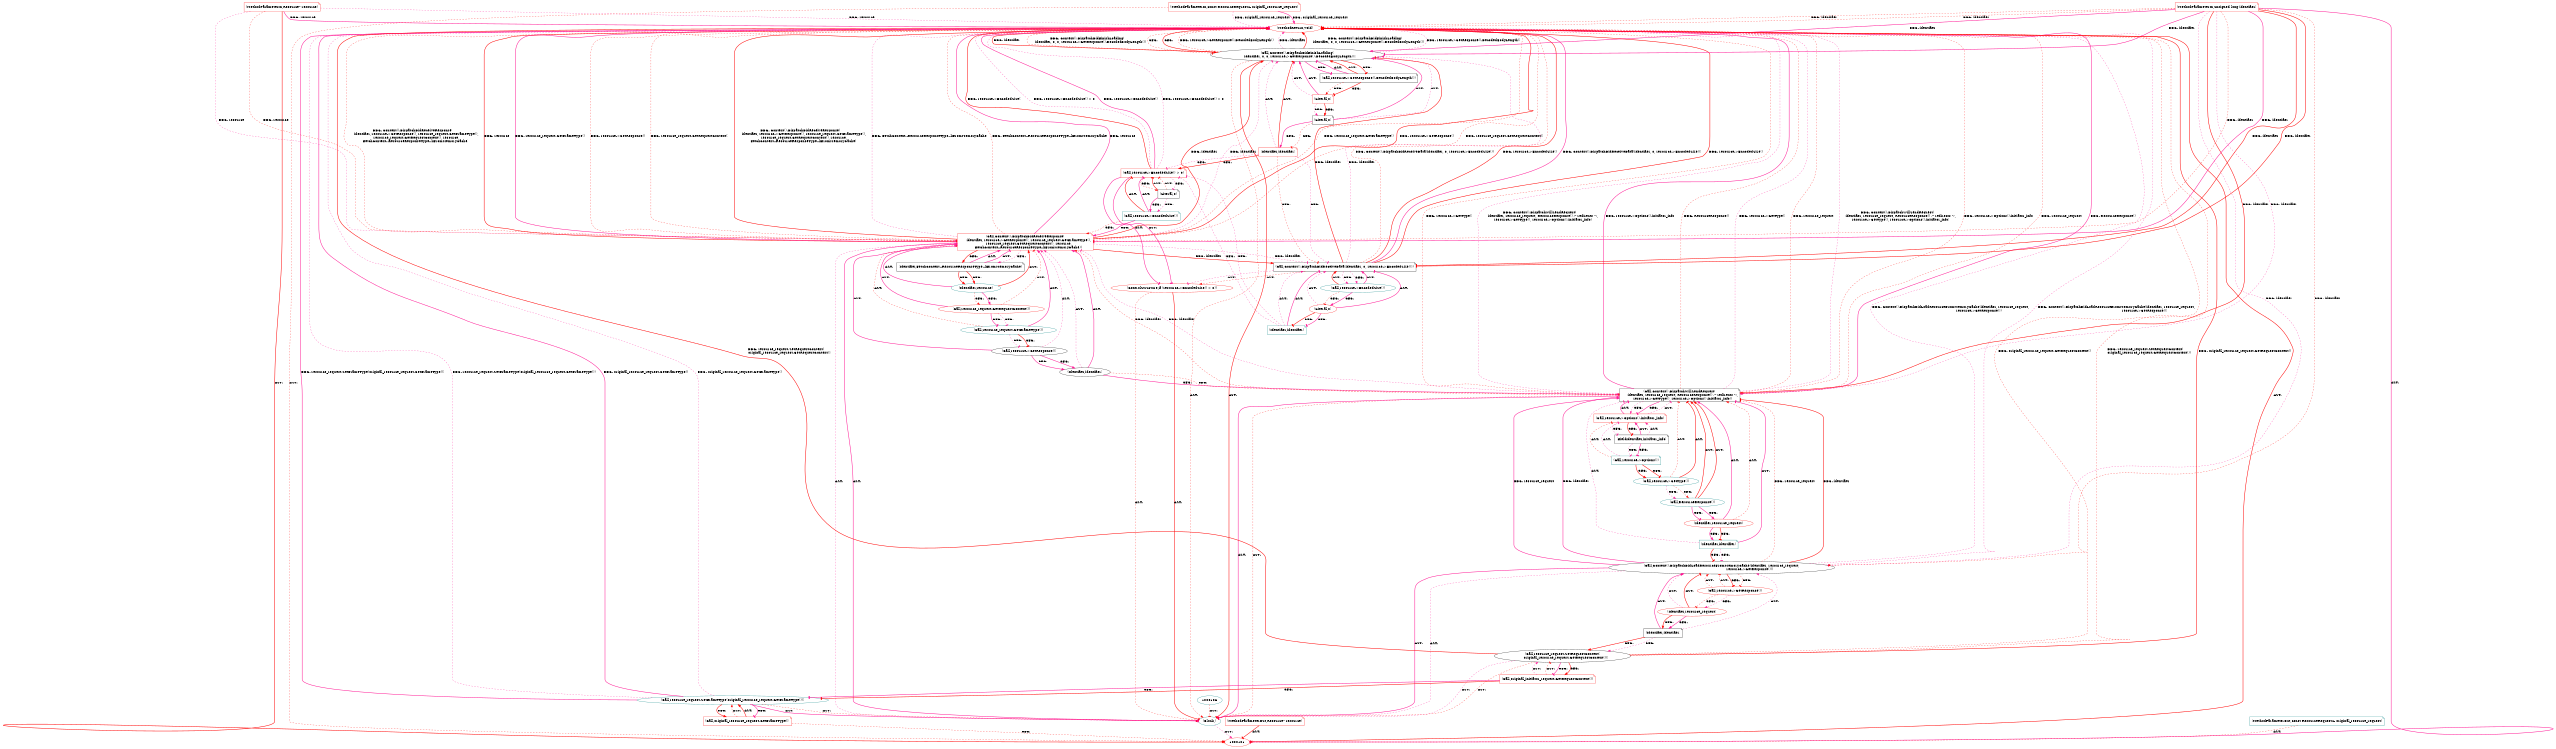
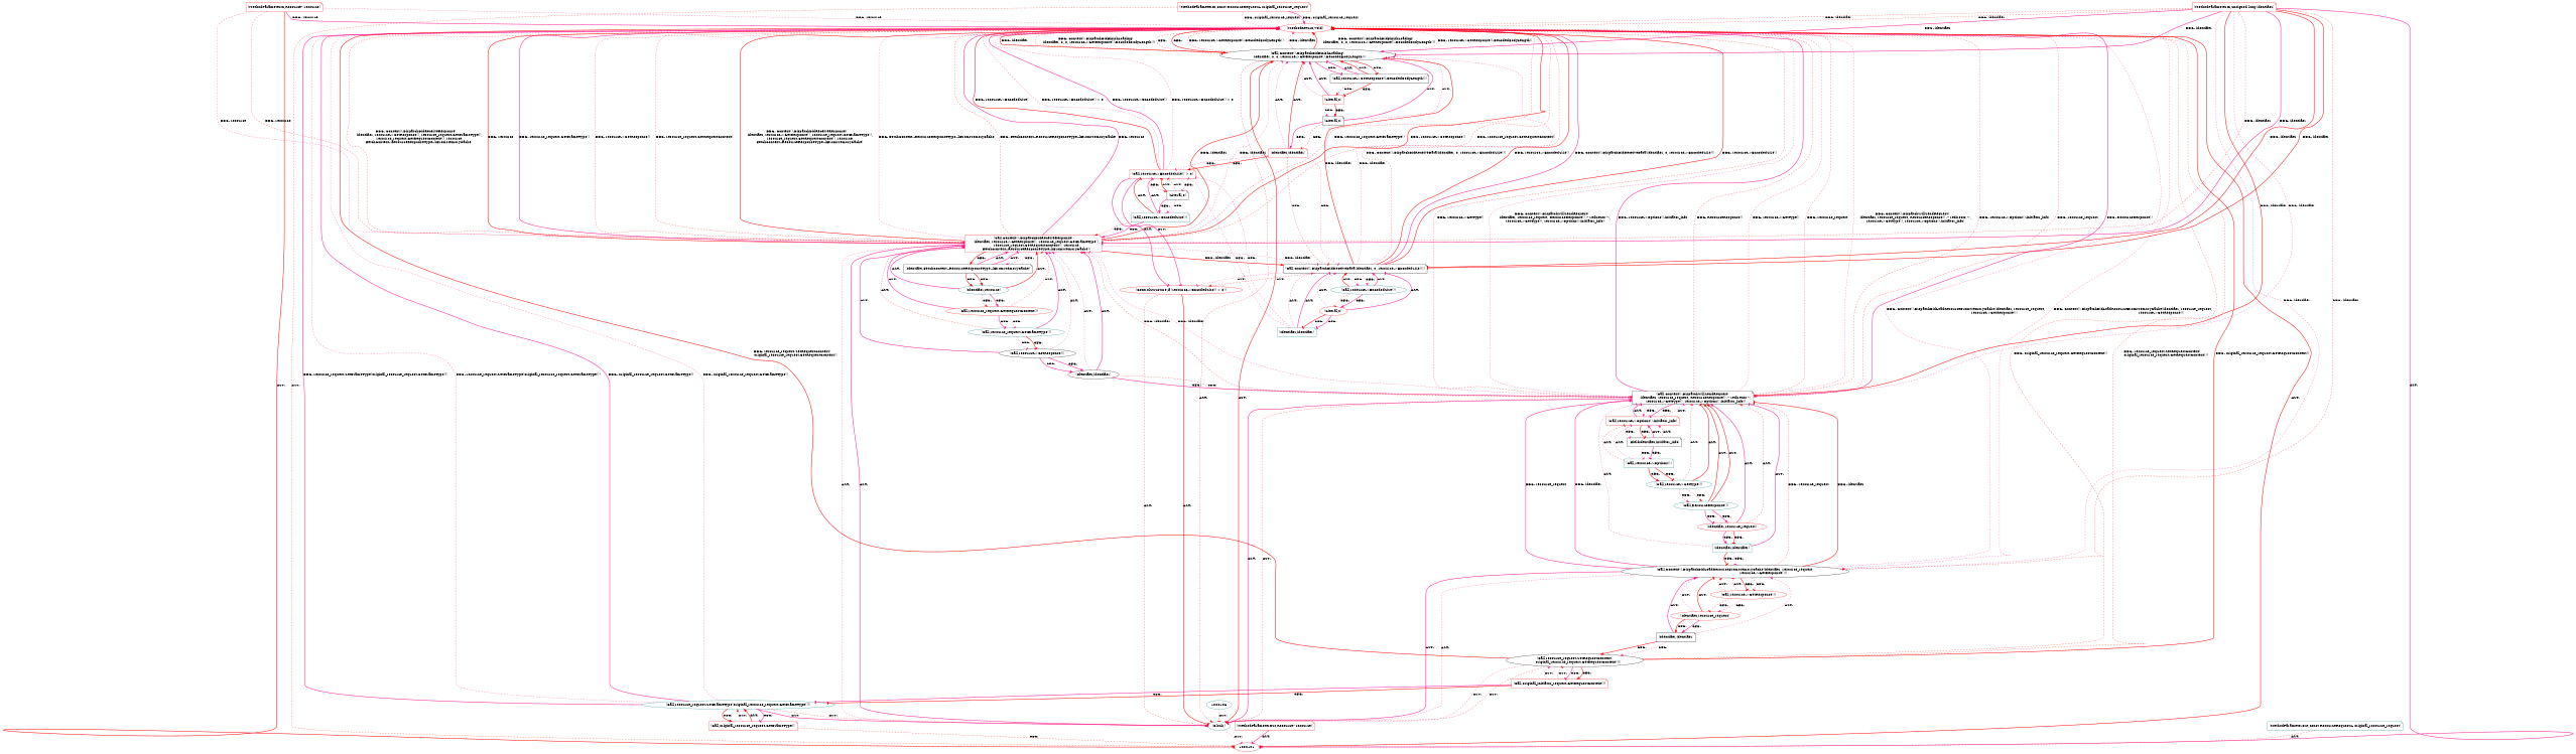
  digraph {
    node [color=red shape=note]
    edge [arrowhead=tee color=deeppink style=bold]
    n1 [label="(MethodReturn,void)" shape=ellipse]
    n2 [color=black label="(Call,Context().DispatchDidFinishLoading(\n      identifier, 0, 0, resource->GetResponse().DecodedBodyLength()))" shape=ellipse]
    1000101 [shape=ellipse]
    n4 [color=teal label="(Block,)" shape=ellipse]
    n5 [color=black label="(Call,resource->GetResponse().DecodedBodyLength())"]
    n6 [label="(Call,resource->GetResponse())" shape=ellipse]
    n7 [color=black label="(Call,Context().DispatchDidLoadResourceFromMemoryCache(identifier, resource_request,\n                                                    resource->GetResponse()))" shape=ellipse]
    n8 [label="(Identifier,resource_request)" shape=ellipse]
    n9 [color=black label="(Call,Context().DispatchWillSendRequest(\n      identifier, resource_request, ResourceResponse() /* redirects */,\n      resource->GetType(), resource->Options().initiator_info))"]
    n10 [color=black label="(Identifier,identifier)"]
    n11 [label="(Call,resource->Options().initiator_info)"]
    n12 [label="(Call,Context().DispatchDidReceiveResponse(\n       identifier, resource->GetResponse(), resource_request.GetFrameType(),\n       resource_request.GetRequestContext(), resource,\n      FetchContext::ResourceResponseType::kFromMemoryCache))"]
    n13 [color=black label="(FieldIdentifier,initiator_info)"]
    n14 [color=black label="(Identifier,FetchContext::ResourceResponseType::kFromMemoryCache)"]
    n15 [color=black label="(Call,Context().DispatchDidReceiveData(identifier, 0, resource->EncodedSize()))"]
    n16 [label="(Identifier,resource_request)" shape=ellipse]
    n17 [color=teal label="(Identifier,identifier)"]
    n18 [color=teal label="(Call,ResourceResponse())" shape=ellipse]
    n19 [color=teal label="(Call,resource->Options())"]
    n20 [color=teal label="(Call,resource->GetType())" shape=ellipse]
    n21 [color=teal label="(Identifier,resource)" shape=ellipse]
    n22 [label="(ControlStructure,if (resource->EncodedSize() > 0))" shape=ellipse]
    n23 [color=teal label="(Call,resource->EncodedSize())" shape=ellipse]
    n24 [color=black label="(Call,resource->GetResponse())" shape=ellipse]
    n25 [color=black label="(Identifier,identifier)" shape=ellipse]
    n26 [color=teal label="(Call,resource_request.GetFrameType())" shape=ellipse]
    n27 [label="(Call,resource_request.GetRequestContext())" shape=ellipse]
    n28 [color=black label="(Literal,0)"]
    n29 [label="(Call,resource->EncodedSize() > 0)"]
    n30 [color=teal label="(Call,resource->EncodedSize())"]
    n31 [label="(MethodParameterIn,unsigned long identifier)"]
    n32 [color=teal label="(Identifier,identifier)"]
    n33 [label="(Literal,0)" shape=ellipse]
    n34 [label="(Literal,0)"]
    n35 [color=black label="(Literal,0)"]
    n36 [label="(Identifier,identifier)"]
    n37 [label="(MethodParameterIn,Resource* resource)"]
    n38 [label="(MethodParameterOut,Resource* resource)"]
    n39 [label="(MethodParameterIn,const ResourceRequest& original_resource_request)"]
    n40 [color=teal label="(MethodParameterOut,const ResourceRequest& original_resource_request)"]
    n41 [color=teal label="(Call,resource_request.SetFrameType(original_resource_request.GetFrameType()))" shape=ellipse]
    n42 [label="(Call,original_resource_request.GetFrameType())"]
    n43 [color=black label="(Call,resource_request.SetRequestContext(\n       original_resource_request.GetRequestContext()))" shape=ellipse]
    n44 [label="(Call,original_initiator_request.GetRequestContext())"]
    1000106 [color=teal shape=ellipse]
    n1 -> n2 [color=red label="CFG: " style=dashed]
    n1 -> n2 [arrowhead=normal color=red label="CFG: "]
    n1 -> 1000101 [arrowhead=normal color=red label="AST: "]
    n2 -> n1 [arrowhead=normal color=red label="DDG: resource->GetResponse().DecodedBodyLength()" style=dashed]
    n2 -> n1 [arrowhead=normal label="DDG: identifier" style=dashed]
    n2 -> n1 [arrowhead=normal color=red label="DDG: Context().DispatchDidFinishLoading(\n      identifier, 0, 0, resource->GetResponse().DecodedBodyLength())"]
    n2 -> n1 [label="DDG: resource->GetResponse().DecodedBodyLength()" style=dashed]
    n2 -> n1 [arrowhead=normal color=red label="DDG: identifier"]
    n2 -> n1 [color=red label="DDG: Context().DispatchDidFinishLoading(\n      identifier, 0, 0, resource->GetResponse().DecodedBodyLength())" style=dashed]
    n2 -> n4 [arrowhead=normal color=red label="AST: " style=dashed]
    n2 -> n4 [color=red label="AST: "]
    n2 -> n5 [color=red label="CFG: "]
    n2 -> n5 [label="CFG: "]
-   n4 -> 1000101 [arrowhead=normal label="AST: " style=dashed]
+   n4 -> 1000101 [label="AST: " style=dashed]
    n5 -> n2 [label="AST: "]
    n5 -> n2 [arrowhead=normal color=red label="AST: "]
    n5 -> n34 [color=red label="CFG: "]
    n5 -> n34 [arrowhead=normal color=red label="CFG: " style=dashed]
    n6 -> n7 [arrowhead=normal color=red label="AST: " style=dashed]
    n6 -> n7 [color=red label="AST: " style=dashed]
    n6 -> n8 [color=red label="CFG: " style=dashed]
    n6 -> n8 [arrowhead=normal label="CFG: " style=dashed]
    n7 -> n1 [label="DDG: Context().DispatchDidLoadResourceFromMemoryCache(identifier, resource_request,\n                                                    resource->GetResponse())" style=dashed]
    n7 -> n1 [arrowhead=normal label="DDG: Context().DispatchDidLoadResourceFromMemoryCache(identifier, resource_request,\n                                                    resource->GetResponse())" style=dashed]
    n7 -> n4 [label="AST: "]
    n7 -> n4 [label="AST: " style=dashed]
    n7 -> n6 [color=red label="CFG: "]
    n7 -> n6 [color=red label="CFG: " style=dashed]
    n7 -> n9 [color=red label="DDG: identifier"]
    n7 -> n9 [arrowhead=normal label="DDG: resource_request"]
    n7 -> n9 [arrowhead=normal label="DDG: identifier"]
    n7 -> n9 [color=red label="DDG: resource_request" style=dashed]
    n8 -> n7 [arrowhead=normal label="AST: " style=dashed]
    n8 -> n7 [color=red label="AST: "]
    n8 -> n10 [arrowhead=normal label="CFG: "]
    n8 -> n10 [arrowhead=normal color=red label="CFG: "]
    n9 -> n1 [arrowhead=normal color=red label="DDG: resource_request" style=dashed]
    n9 -> n1 [label="DDG: ResourceResponse()"]
    n9 -> n1 [color=red label="DDG: resource->GetType()" style=dashed]
    n9 -> n1 [label="DDG: Context().DispatchWillSendRequest(\n      identifier, resource_request, ResourceResponse() /* redirects */,\n      resource->GetType(), resource->Options().initiator_info)" style=dashed]
    n9 -> n1 [arrowhead=normal label="DDG: resource->Options().initiator_info"]
    n9 -> n1 [arrowhead=normal color=red label="DDG: resource_request" style=dashed]
    n9 -> n1 [color=red label="DDG: ResourceResponse()" style=dashed]
    n9 -> n1 [arrowhead=normal label="DDG: resource->GetType()" style=dashed]
    n9 -> n1 [arrowhead=normal label="DDG: Context().DispatchWillSendRequest(\n      identifier, resource_request, ResourceResponse() /* redirects */,\n      resource->GetType(), resource->Options().initiator_info)" style=dashed]
    n9 -> n1 [color=red label="DDG: resource->Options().initiator_info" style=dashed]
    n9 -> n4 [color=red label="AST: " style=dashed]
    n9 -> n4 [label="AST: "]
    n9 -> n11 [arrowhead=normal label="CFG: " style=dashed]
    n9 -> n11 [label="CFG: "]
    n9 -> n12 [arrowhead=normal color=red label="DDG: identifier" style=dashed]
    n9 -> n12 [label="DDG: identifier" style=dashed]
    n10 -> n7 [arrowhead=normal label="AST: " style=dashed]
    n10 -> n7 [arrowhead=normal label="AST: "]
    n10 -> n43 [arrowhead=normal color=red label="CFG: "]
    n10 -> n43 [arrowhead=normal label="CFG: " style=dashed]
    n11 -> n9 [label="AST: " style=dashed]
    n11 -> n9 [label="AST: "]
    n11 -> n13 [label="CFG: " style=dashed]
    n11 -> n13 [color=red label="CFG: "]
    n12 -> n1 [arrowhead=normal color=red label="DDG: resource_request.GetFrameType()" style=dashed]
    n12 -> n1 [color=red label="DDG: resource->GetResponse()"]
    n12 -> n1 [arrowhead=normal color=red label="DDG: resource_request.GetRequestContext()" style=dashed]
    n12 -> n1 [color=red label="DDG: Context().DispatchDidReceiveResponse(\n       identifier, resource->GetResponse(), resource_request.GetFrameType(),\n       resource_request.GetRequestContext(), resource,\n      FetchContext::ResourceResponseType::kFromMemoryCache)" style=dashed]
    n12 -> n1 [label="DDG: FetchContext::ResourceResponseType::kFromMemoryCache" style=dashed]
    n12 -> n1 [color=red label="DDG: resource"]
    n12 -> n1 [arrowhead=normal label="DDG: resource_request.GetFrameType()"]
    n12 -> n1 [arrowhead=normal color=red label="DDG: resource->GetResponse()" style=dashed]
    n12 -> n1 [color=red label="DDG: resource_request.GetRequestContext()" style=dashed]
    n12 -> n1 [color=red label="DDG: Context().DispatchDidReceiveResponse(\n       identifier, resource->GetResponse(), resource_request.GetFrameType(),\n       resource_request.GetRequestContext(), resource,\n      FetchContext::ResourceResponseType::kFromMemoryCache)"]
    n12 -> n1 [color=red label="DDG: FetchContext::ResourceResponseType::kFromMemoryCache" style=dashed]
    n12 -> n1 [arrowhead=normal label="DDG: resource"]
    n12 -> n2 [label="DDG: identifier" style=dashed]
    n12 -> n2 [arrowhead=normal color=red label="DDG: identifier"]
    n12 -> n4 [arrowhead=normal label="AST: " style=dashed]
    n12 -> n4 [arrowhead=normal label="AST: "]
    n12 -> n14 [arrowhead=normal label="CFG: " style=dashed]
    n12 -> n14 [arrowhead=normal color=red label="CFG: "]
    n12 -> n15 [arrowhead=normal color=red label="DDG: identifier"]
    n12 -> n15 [label="DDG: identifier" style=dashed]
    n13 -> n11 [arrowhead=normal label="AST: "]
    n13 -> n11 [arrowhead=normal label="AST: " style=dashed]
    n13 -> n19 [label="CFG: " style=dashed]
    n13 -> n19 [label="CFG: "]
    n14 -> n12 [arrowhead=normal label="AST: "]
    n14 -> n12 [label="AST: "]
    n14 -> n21 [arrowhead=normal color=red label="CFG: "]
    n14 -> n21 [arrowhead=normal color=red label="CFG: "]
    n15 -> n1 [arrowhead=normal color=red label="DDG: Context().DispatchDidReceiveData(identifier, 0, resource->EncodedSize())" style=dashed]
    n15 -> n1 [color=red label="DDG: resource->EncodedSize()"]
    n15 -> n1 [label="DDG: Context().DispatchDidReceiveData(identifier, 0, resource->EncodedSize())"]
    n15 -> n1 [arrowhead=normal color=red label="DDG: resource->EncodedSize()"]
    n15 -> n2 [arrowhead=normal label="DDG: identifier" style=dashed]
    n15 -> n2 [color=red label="DDG: identifier"]
    n15 -> n22 [arrowhead=normal color=red label="AST: " style=dashed]
    n15 -> n22 [label="AST: " style=dashed]
    n15 -> n23 [arrowhead=normal label="CFG: " style=dashed]
    n15 -> n23 [arrowhead=normal label="CFG: " style=dashed]
    n16 -> n9 [arrowhead=normal color=red label="AST: " style=dashed]
    n16 -> n9 [arrowhead=normal label="AST: "]
    n16 -> n17 [color=red label="CFG: "]
    n16 -> n17 [arrowhead=normal label="CFG: "]
    n17 -> n7 [color=red label="CFG: "]
    n17 -> n7 [label="CFG: " style=dashed]
    n17 -> n9 [label="AST: " style=dashed]
    n17 -> n9 [label="AST: "]
    n18 -> n9 [arrowhead=normal color=red label="AST: "]
    n18 -> n9 [arrowhead=normal color=red label="AST: "]
    n18 -> n16 [arrowhead=normal label="CFG: "]
    n18 -> n16 [label="CFG: "]
    n19 -> n11 [label="AST: " style=dashed]
    n19 -> n11 [color=red label="AST: " style=dashed]
    n19 -> n20 [color=red label="CFG: "]
    n19 -> n20 [arrowhead=normal color=red label="CFG: "]
    n20 -> n9 [color=red label="AST: " style=dashed]
    n20 -> n9 [color=red label="AST: "]
    n20 -> n18 [arrowhead=normal color=red label="CFG: " style=dashed]
    n20 -> n18 [arrowhead=normal label="CFG: " style=dashed]
    n21 -> n12 [arrowhead=normal color=red label="AST: "]
    n21 -> n12 [arrowhead=normal label="AST: "]
    n21 -> n27 [arrowhead=normal label="CFG: "]
    n21 -> n27 [arrowhead=normal color=red label="CFG: " style=dashed]
    n22 -> n4 [color=red label="AST: " style=dashed]
    n22 -> n4 [color=red label="AST: "]
    n23 -> n15 [arrowhead=normal label="AST: "]
    n23 -> n15 [arrowhead=normal color=red label="AST: "]
    n23 -> n33 [color=red label="CFG: " style=dashed]
    n23 -> n33 [arrowhead=normal label="CFG: "]
    n24 -> n12 [arrowhead=normal label="AST: "]
    n24 -> n12 [arrowhead=normal label="AST: " style=dashed]
    n24 -> n25 [arrowhead=normal label="CFG: "]
    n24 -> n25 [arrowhead=normal label="CFG: "]
    n25 -> n9 [arrowhead=normal label="CFG: "]
    n25 -> n9 [color=red label="CFG: " style=dashed]
    n25 -> n12 [arrowhead=normal label="AST: "]
    n25 -> n12 [arrowhead=normal label="AST: " style=dashed]
    n26 -> n12 [arrowhead=normal label="AST: "]
    n26 -> n12 [color=red label="AST: " style=dashed]
    n26 -> n24 [label="CFG: " style=dashed]
    n26 -> n24 [color=red label="CFG: "]
    n27 -> n12 [label="AST: "]
    n27 -> n12 [color=red label="AST: " style=dashed]
    n27 -> n26 [label="CFG: "]
    n27 -> n26 [label="CFG: " style=dashed]
    n28 -> n29 [color=red label="AST: "]
    n28 -> n29 [color=red label="AST: " style=dashed]
    n28 -> n30 [arrowhead=normal label="CFG: " style=dashed]
    n28 -> n30 [arrowhead=normal label="CFG: "]
    n29 -> n1 [arrowhead=normal label="DDG: resource->EncodedSize() > 0" style=dashed]
    n29 -> n1 [label="DDG: resource->EncodedSize()"]
    n29 -> n1 [label="DDG: resource->EncodedSize() > 0" style=dashed]
    n29 -> n1 [arrowhead=normal color=red label="DDG: resource->EncodedSize()"]
    n29 -> n22 [label="AST: "]
    n29 -> n22 [label="AST: "]
    n29 -> n28 [label="CFG: " style=dashed]
    n29 -> n28 [arrowhead=normal color=red label="CFG: " style=dashed]
    n30 -> n12 [arrowhead=normal color=red label="CFG: " style=dashed]
    n30 -> n12 [arrowhead=normal label="CFG: "]
    n30 -> n29 [color=red label="AST: "]
    n30 -> n29 [label="AST: "]
    n31 -> n1 [color=red label="DDG: identifier" style=dashed]
    n31 -> n1 [arrowhead=normal color=red label="DDG: identifier" style=dashed]
    n31 -> n2 [label="DDG: identifier"]
    n31 -> n2 [arrowhead=normal label="DDG: identifier"]
    n31 -> 1000101 [label="AST: "]
    n31 -> n7 [label="DDG: identifier" style=dashed]
    n31 -> n7 [arrowhead=normal color=red label="DDG: identifier" style=dashed]
    n31 -> n9 [arrowhead=normal color=red label="DDG: identifier"]
    n31 -> n9 [arrowhead=normal label="DDG: identifier" style=dashed]
    n31 -> n12 [label="DDG: identifier"]
    n31 -> n12 [color=red label="DDG: identifier" style=dashed]
    n31 -> n15 [color=red label="DDG: identifier"]
    n31 -> n15 [color=red label="DDG: identifier"]
    n32 -> n15 [arrowhead=normal label="AST: " style=dashed]
    n32 -> n15 [label="AST: "]
    n32 -> n29 [label="CFG: " style=dashed]
    n32 -> n29 [label="CFG: " style=dashed]
    n33 -> n15 [label="AST: "]
    n33 -> n15 [arrowhead=normal label="AST: " style=dashed]
    n33 -> n32 [color=red label="CFG: "]
    n33 -> n32 [label="CFG: "]
    n34 -> n2 [arrowhead=normal label="AST: "]
    n34 -> n2 [arrowhead=normal label="AST: " style=dashed]
    n34 -> n35 [arrowhead=normal color=red label="CFG: "]
    n34 -> n35 [arrowhead=normal label="CFG: " style=dashed]
    n35 -> n2 [label="AST: " style=dashed]
    n35 -> n2 [arrowhead=normal label="AST: "]
    n35 -> n36 [color=red label="CFG: " style=dashed]
    n35 -> n36 [arrowhead=normal label="CFG: "]
    n36 -> n2 [arrowhead=normal label="AST: " style=dashed]
    n36 -> n2 [color=red label="AST: "]
    n36 -> n15 [color=red label="CFG: " style=dashed]
    n36 -> n15 [label="CFG: " style=dashed]
    n36 -> n29 [arrowhead=normal color=red label="CFG: "]
    n36 -> n29 [label="CFG: " style=dashed]
    n37 -> n1 [arrowhead=normal label="DDG: resource"]
    n37 -> n1 [label="DDG: resource" style=dashed]
-   n37 -> 1000101 [arrowhead=normal color=red label="AST: "]
+   n37 -> 1000101 [color=red label="AST: "]
    n37 -> n12 [arrowhead=normal label="DDG: resource" style=dashed]
    n37 -> n12 [color=red label="DDG: resource" style=dashed]
-   n38 -> 1000101 [color=red label="AST: "]
+   n38 -> 1000101 [label="AST: "]
    n39 -> n1 [label="DDG: original_resource_request" style=dashed]
    n39 -> n1 [arrowhead=normal label="DDG: original_resource_request"]
    n39 -> 1000101 [color=red label="AST: " style=dashed]
    n40 -> 1000101 [color=red label="AST: " style=dashed]
    n41 -> n1 [arrowhead=normal label="DDG: original_resource_request.GetFrameType()"]
    n41 -> n1 [label="DDG: resource_request.SetFrameType(original_resource_request.GetFrameType())" style=dashed]
    n41 -> n1 [arrowhead=normal label="DDG: original_resource_request.GetFrameType()" style=dashed]
    n41 -> n1 [label="DDG: resource_request.SetFrameType(original_resource_request.GetFrameType())"]
    n41 -> n4 [arrowhead=normal color=red label="AST: " style=dashed]
    n41 -> n4 [label="AST: "]
    n41 -> n42 [label="CFG: "]
    n41 -> n42 [arrowhead=normal color=red label="CFG: "]
    n42 -> 1000101 [arrowhead=normal color=red label="CFG: " style=dashed]
    n42 -> n41 [arrowhead=normal color=red label="AST: " style=dashed]
    n42 -> n41 [arrowhead=normal color=red label="AST: "]
    n43 -> n1 [color=red label="DDG: original_resource_request.GetRequestContext()" style=dashed]
    n43 -> n1 [color=red label="DDG: resource_request.SetRequestContext(\n       original_resource_request.GetRequestContext())" style=dashed]
    n43 -> n1 [color=red label="DDG: original_resource_request.GetRequestContext()"]
    n43 -> n1 [arrowhead=normal color=red label="DDG: resource_request.SetRequestContext(\n       original_resource_request.GetRequestContext())"]
    n43 -> n4 [label="AST: " style=dashed]
    n43 -> n4 [color=red label="AST: " style=dashed]
    n43 -> n44 [label="CFG: "]
    n43 -> n44 [arrowhead=normal color=red label="CFG: "]
    n44 -> n41 [color=red label="CFG: "]
    n44 -> n41 [label="CFG: "]
    n44 -> n43 [arrowhead=normal label="AST: " style=dashed]
    n44 -> n43 [color=red label="AST: " style=dashed]
    1000106 -> n4 [color=red label="AST: " style=dashed]
  }
